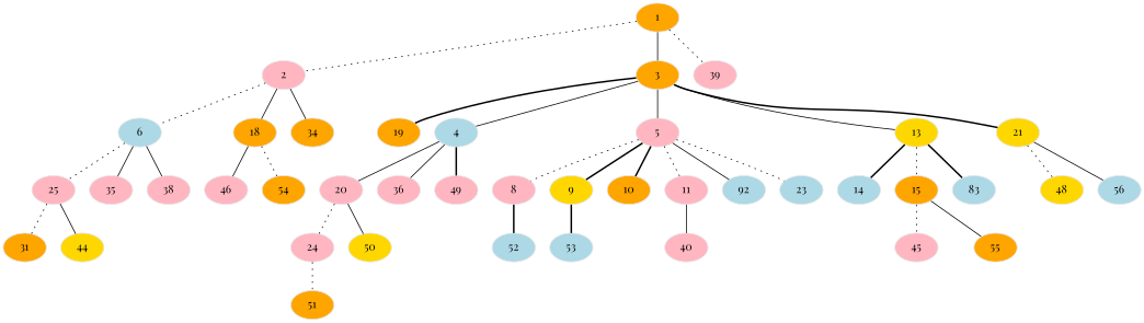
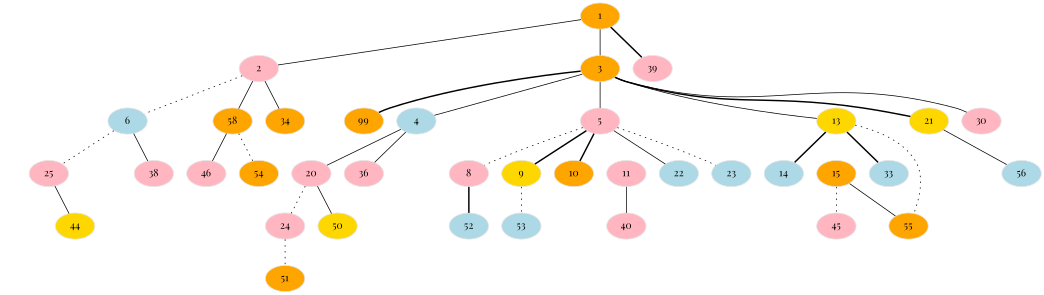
  graph {
    fontname="Playfair Display"
    node [color=gray90 fillcolor=lightpink fontname="Playfair Display" style=filled]
    edge [fontname="Playfair Display" style=solid]
    1 [fillcolor=orange super="+37"]
    2 [super="+29"]
    3 [fillcolor=orange super="+12"]
    39
    6 [fillcolor=lightblue super="+7"]
-   18 [fillcolor=orange super="+43"]
+   18 [fillcolor=orange super="+43" label=58]
    34 [fillcolor=orange]
-   19 [fillcolor=orange]
+   19 [fillcolor=orange label=99]
    4 [fillcolor=lightblue super="+27"]
    5 [super="+16"]
    13 [fillcolor=gold super="+32"]
    21 [fillcolor=gold super="+28"]
+   30
    25
-   35
    38
    46
    54 [fillcolor=orange]
    20 [super="+41"]
    36
-   49
    8 [super="+47"]
    9 [fillcolor=gold super="+17"]
    10 [fillcolor=orange super="+26"]
    11
-   22 [fillcolor=lightblue label=92]
+   22 [fillcolor=lightblue]
    23 [fillcolor=lightblue]
    14 [fillcolor=lightblue]
    15 [fillcolor=orange super="+57"]
-   33 [fillcolor=lightblue label=83]
-   48 [fillcolor=gold]
+   33 [fillcolor=lightblue]
    56 [fillcolor=lightblue]
    24 [super="+58"]
    50 [fillcolor=gold]
    52 [fillcolor=lightblue]
    53 [fillcolor=lightblue]
    40
-   31 [fillcolor=orange super="+42"]
    44 [fillcolor=gold]
    45
    55 [fillcolor=orange]
    51 [fillcolor=orange]
-   1 -- 2 [style=dotted]
+   1 -- 2
    1 -- 3
-   1 -- 39 [style=dotted]
+   1 -- 39 [style=bold]
    2 -- 6 [style=dotted]
    2 -- 18
    2 -- 34
    3 -- 19 [style=bold]
    3 -- 4
    3 -- 5
    3 -- 13
    3 -- 21 [style=bold]
+   3 -- 30
    6 -- 25 [style=dotted]
-   6 -- 35
    6 -- 38
    18 -- 46
    18 -- 54 [style=dotted]
    4 -- 20
    4 -- 36
-   4 -- 49 [style=bold]
    5 -- 8 [style=dotted]
    5 -- 9 [style=bold]
    5 -- 10 [style=bold]
-   5 -- 11 [style=dotted]
    5 -- 22
    5 -- 23 [style=dotted]
    13 -- 14 [style=bold]
-   13 -- 15 [style=dotted]
+   13 -- 55 [style=dotted]
    13 -- 33 [style=bold]
-   21 -- 48 [style=dotted]
    21 -- 56
-   25 -- 31 [style=dotted]
    25 -- 44
    20 -- 24 [style=dotted]
    20 -- 50
    8 -- 52 [style=bold]
-   9 -- 53 [style=bold]
+   9 -- 53 [style=dotted]
    11 -- 40
    15 -- 45 [style=dotted]
    15 -- 55
    24 -- 51 [style=dotted]
  }
